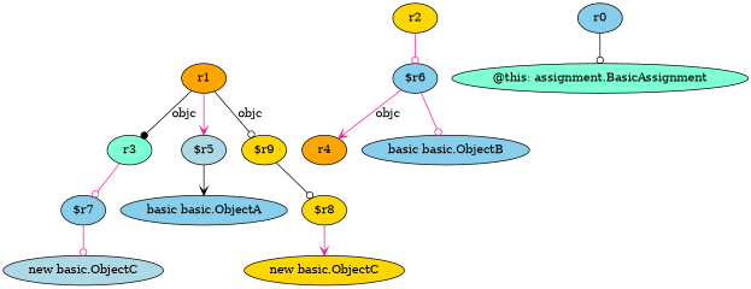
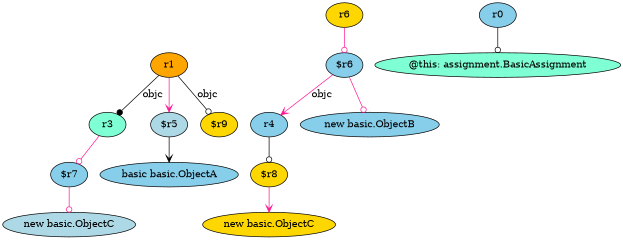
  digraph {
    node [fillcolor=skyblue style=filled]
    edge [arrowhead=odot color=deeppink]
    n1 [fillcolor=orange label=r1]
    n2 [fillcolor=aquamarine label=r3]
    n3 [fillcolor=lightblue label="$r5"]
    n4 [fillcolor=gold label="$r9"]
    n5 [label="$r7"]
    n6 [label="basic basic.ObjectA"]
    n7 [fillcolor=lightblue label="new basic.ObjectC"]
-   n8 [fillcolor=gold label=r2]
+   n8 [fillcolor=gold label=r6]
    n9 [label="$r6"]
-   n10 [fillcolor=orange label=r4]
+   n10 [label=r4]
    n11 [fillcolor=gold label="$r8"]
-   n12 [label="basic basic.ObjectB"]
+   n12 [label="new basic.ObjectB"]
    n13 [fillcolor=gold label="new basic.ObjectC"]
    n14 [label=r0]
    n15 [fillcolor=aquamarine label="@this: assignment.BasicAssignment"]
    n1 -> n2 [arrowhead=dot color=black label=objc]
    n1 -> n3 [arrowhead=vee]
    n1 -> n4 [color=black label=objc]
    n2 -> n5
    n3 -> n6 [arrowhead=vee color=black]
    n5 -> n7
    n8 -> n9
    n9 -> n10 [arrowhead=vee label=objc]
    n9 -> n12
-   n4 -> n11 [color=black]
+   n10 -> n11 [color=black]
    n11 -> n13 [arrowhead=vee]
    n14 -> n15 [color=black]
  }
